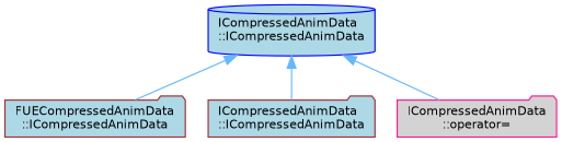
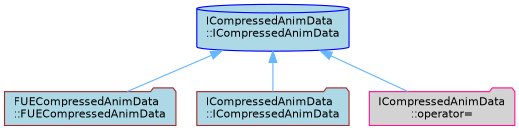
  digraph {
    rankdir=TB
    node [color=brown fillcolor=lightblue fontname=Helvetica fontsize=10 shape=folder style=filled]
    edge [color=steelblue1 dir=back fontname=Helvetica fontsize=10 labelfontname=Helvetica labelfontsize=10 style=solid]
    n1 [color=blue fontcolor=black height=0.2 label="ICompressedAnimData\l::ICompressedAnimData" shape=cylinder width=0.4]
-   n2 [height=0.2 label="FUECompressedAnimData\l::ICompressedAnimData" width=0.4]
+   n2 [height=0.2 label="FUECompressedAnimData\l::FUECompressedAnimData" width=0.4]
    n3 [height=0.2 label="ICompressedAnimData\l::ICompressedAnimData" width=0.4]
    n4 [color=deeppink fillcolor=lightgrey height=0.2 label="ICompressedAnimData\l::operator=" width=0.4]
    n1 -> n2
    n1 -> n3
    n1 -> n4
  }
